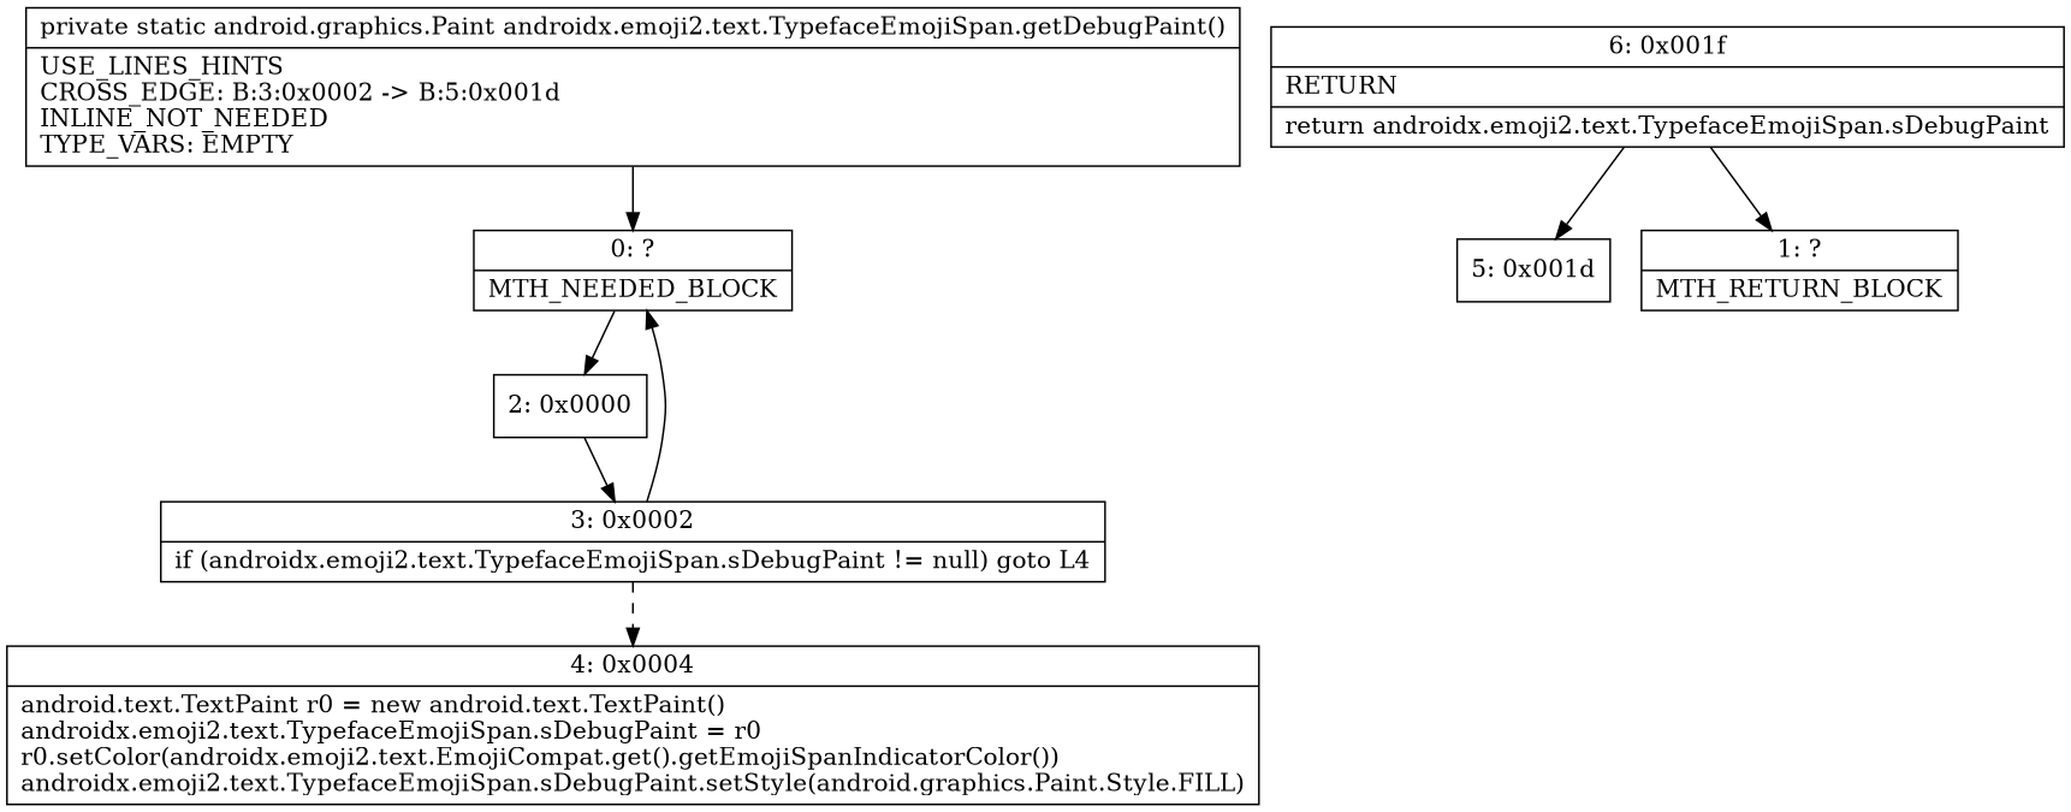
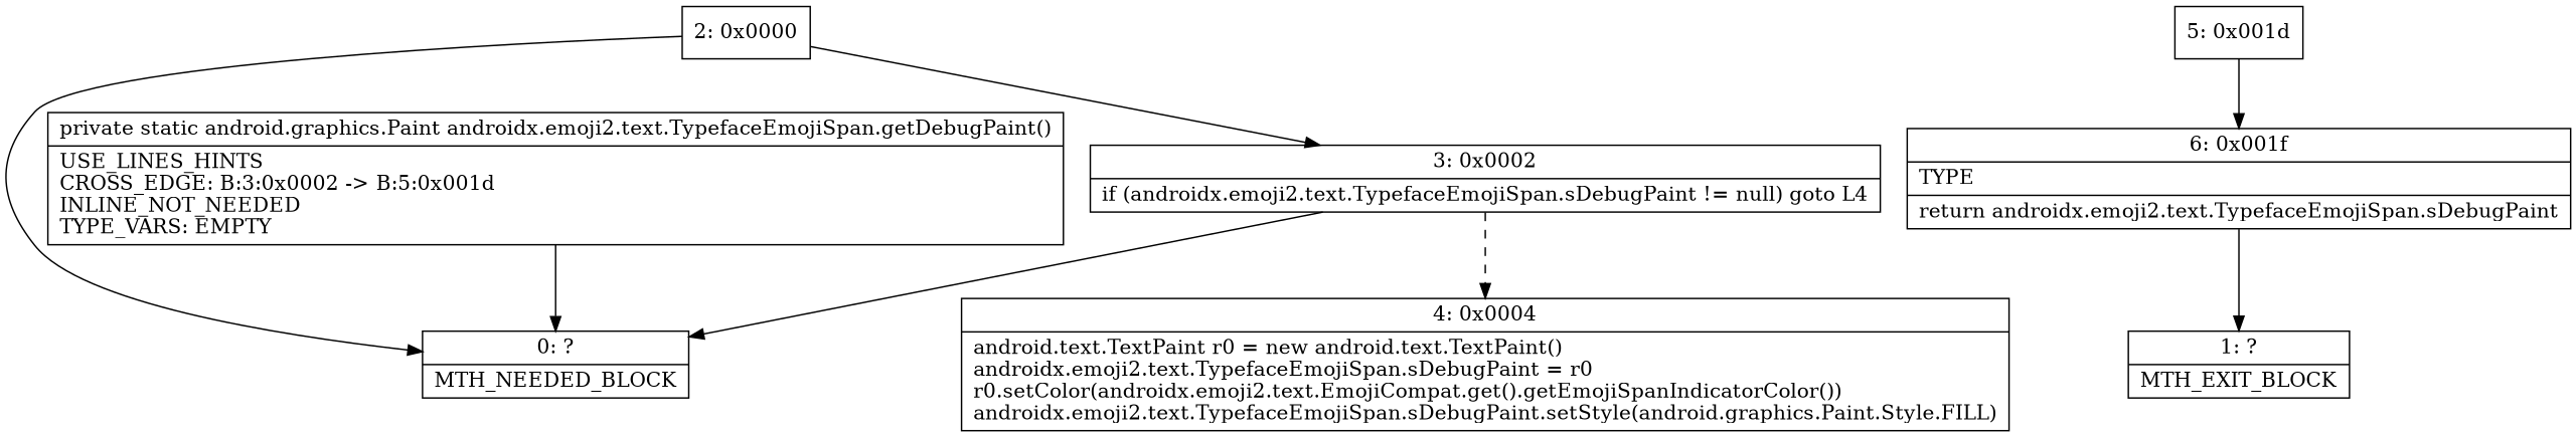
  digraph {
    node [shape=record]
    n1 [label="{0\:\ ?|MTH_NEEDED_BLOCK\l}"]
    n2 [label="{2\:\ 0x0000}"]
    n3 [label="{3\:\ 0x0002|if (androidx.emoji2.text.TypefaceEmojiSpan.sDebugPaint != null) goto L4\l}"]
    n4 [label="{4\:\ 0x0004|android.text.TextPaint r0 = new android.text.TextPaint()\landroidx.emoji2.text.TypefaceEmojiSpan.sDebugPaint = r0\lr0.setColor(androidx.emoji2.text.EmojiCompat.get().getEmojiSpanIndicatorColor())\landroidx.emoji2.text.TypefaceEmojiSpan.sDebugPaint.setStyle(android.graphics.Paint.Style.FILL)\l}"]
    n5 [label="{5\:\ 0x001d}"]
-   n6 [label="{6\:\ 0x001f|RETURN\l|return androidx.emoji2.text.TypefaceEmojiSpan.sDebugPaint\l}"]
-   n7 [label="{1\:\ ?|MTH_RETURN_BLOCK\l}"]
+   n6 [label="{6\:\ 0x001f|TYPE\l|return androidx.emoji2.text.TypefaceEmojiSpan.sDebugPaint\l}"]
+   n7 [label="{1\:\ ?|MTH_EXIT_BLOCK\l}"]
    n8 [label="{private static android.graphics.Paint androidx.emoji2.text.TypefaceEmojiSpan.getDebugPaint()  | USE_LINES_HINTS\lCROSS_EDGE: B:3:0x0002 \-\> B:5:0x001d\lINLINE_NOT_NEEDED\lTYPE_VARS: EMPTY\l}"]
-   n1 -> n2
+   n2 -> n1
    n2 -> n3
    n3 -> n1
    n3 -> n4 [style=dashed]
-   n6 -> n5
+   n5 -> n6
    n6 -> n7
    n8 -> n1
  }
